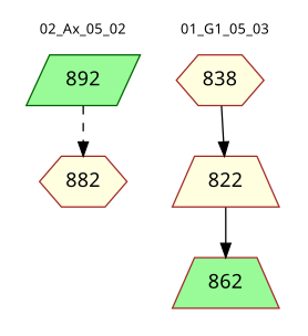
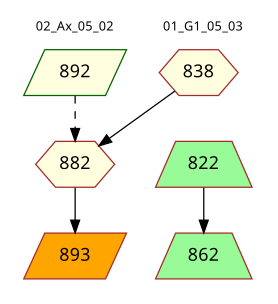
  digraph {
    fontname="Noto Sans"
    node [color=brown fillcolor=palegreen fontname="Noto Sans" shape=parallelogram style=filled]
    edge [color=black fontname="Noto Sans" style=solid]
-   n1 [color=darkgreen label=892]
+   n1 [color=darkgreen fillcolor=lightyellow label=892]
    n2 [fillcolor=lightyellow label=882 shape=hexagon]
+   n3 [fillcolor=orange label=893]
    n4 [fillcolor=lightyellow label=838 shape=hexagon]
-   n5 [fillcolor=lightyellow label=822 shape=trapezium]
+   n5 [label=822 shape=trapezium]
    n6 [label=862 shape=trapezium]
    subgraph cluster_1 {
      color=white
      fontsize=10
      label="02_Ax_05_02"
      n1
      n2
+     n3
    }
    subgraph cluster_2 {
      color=white
      fontsize=10
      label="01_G1_05_03"
      n4
      n5
      n6
    }
    n1 -> n2 [style=dashed]
-   n4 -> n5
+   n2 -> n3
+   n4 -> n2
    n5 -> n6
  }
